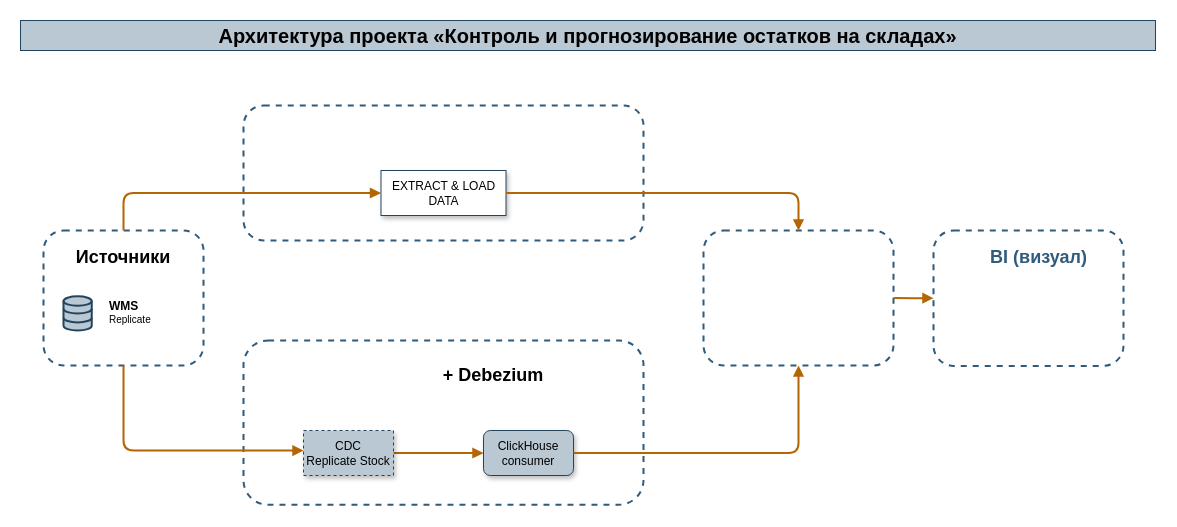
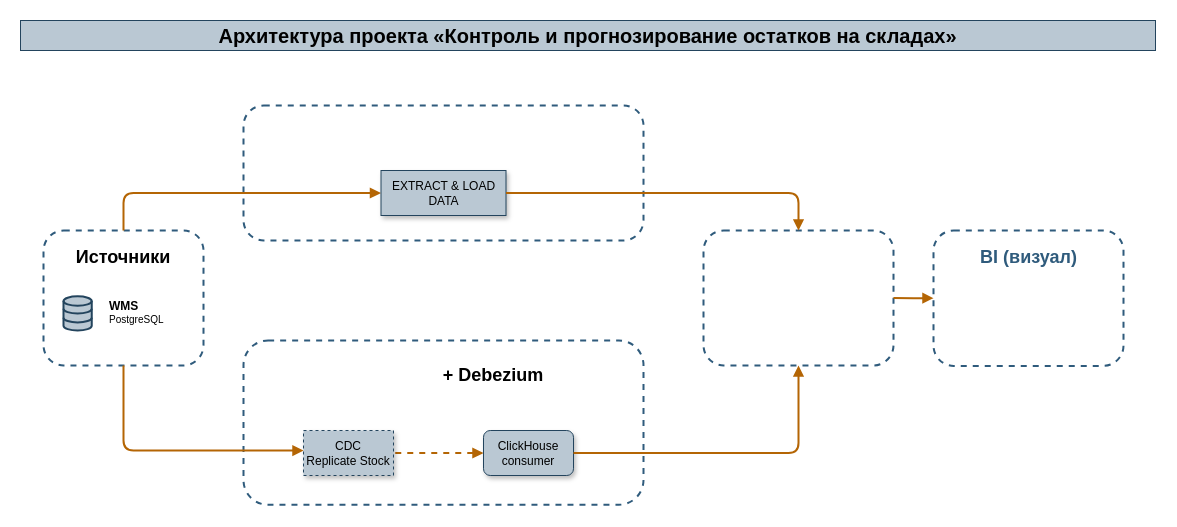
  <mxCell id="0" />
  <mxCell id="1" parent="0" />
  <mxCell id="2" value="" style="rounded=1;whiteSpace=wrap;html=1;fillColor=none;dashed=1;strokeWidth=2;strokeColor=#2f5b7c;" vertex="1" parent="1"><mxGeometry x="933" y="230" width="190" height="135.4" as="geometry" /></mxCell>
  <mxCell id="3" value="" style="rounded=1;whiteSpace=wrap;html=1;fillColor=none;dashed=1;strokeWidth=2;strokeColor=#2f5b7c;" parent="1" vertex="1"><mxGeometry x="243" y="105" width="400" height="135" as="geometry" /></mxCell>
  <mxCell id="4" value="" style="rounded=1;whiteSpace=wrap;html=1;fillColor=none;dashed=1;strokeWidth=2;strokeColor=#2f5b7c;" parent="1" vertex="1"><mxGeometry x="243" y="340" width="400" height="164.25" as="geometry" /></mxCell>
  <mxCell id="5" value="" style="rounded=1;whiteSpace=wrap;html=1;fillColor=none;dashed=1;strokeWidth=2;strokeColor=#2f5b7c;" parent="1" vertex="1"><mxGeometry x="43" y="230" width="160" height="135" as="geometry" /></mxCell>
  <mxCell id="6" value="" style="rounded=1;whiteSpace=wrap;html=1;fillColor=none;dashed=1;strokeWidth=2;strokeColor=#2f5b7c;" parent="1" vertex="1"><mxGeometry x="703" y="230" width="190" height="135" as="geometry" /></mxCell>
  <mxCell id="7" value="" style="shape=image;verticalLabelPosition=bottom;labelBackgroundColor=default;verticalAlign=top;aspect=fixed;imageAspect=0;image=https://freedommatters.in/content/images/size/w2400/2020/11/image-18.png;" parent="1" vertex="1"><mxGeometry x="949.61" y="292" width="156.78" height="40.5" as="geometry" /></mxCell>
  <mxCell id="8" value="Источники" style="text;html=1;align=center;verticalAlign=middle;whiteSpace=wrap;rounded=0;fontStyle=1;fontColor=#000000;fontSize=18;" parent="1" vertex="1"><mxGeometry x="93" y="242" width="60" height="30" as="geometry" /></mxCell>
  <mxCell id="9" value="" style="shape=image;verticalLabelPosition=bottom;labelBackgroundColor=default;verticalAlign=top;aspect=fixed;imageAspect=0;image=https://i2.wp.com/miro.medium.com/1*5V1PnKn68SvmEpXYI-3CPw.png;" parent="1" vertex="1"><mxGeometry x="333" y="350" width="99.98" height="50" as="geometry" /></mxCell>
  <mxCell id="10" value="" style="shape=image;verticalLabelPosition=bottom;labelBackgroundColor=default;verticalAlign=top;aspect=fixed;imageAspect=0;image=https://bigdataschool.ru/wp-content/uploads/2018/10/airflow_logo.png;" parent="1" vertex="1"><mxGeometry x="395.17" y="117" width="95.66" height="27.56" as="geometry" /></mxCell>
  <mxCell id="11" value="" style="edgeStyle=orthogonalEdgeStyle;rounded=1;orthogonalLoop=1;jettySize=auto;html=1;strokeColor=#b46504;strokeWidth=2;align=center;verticalAlign=middle;fontFamily=Helvetica;fontSize=11;fontColor=default;labelBackgroundColor=default;endArrow=block;endFill=1;entryX=0;entryY=0.5;entryDx=0;entryDy=0;exitX=0.5;exitY=0;exitDx=0;exitDy=0;fillColor=#fad7ac;" parent="1" source="5" target="17" edge="1"><mxGeometry relative="1" as="geometry"><mxPoint x="203.64" y="193.34" as="sourcePoint" /><mxPoint x="463" y="193.99" as="targetPoint" /></mxGeometry></mxCell>
  <mxCell id="12" value="" style="shape=image;verticalLabelPosition=bottom;labelBackgroundColor=default;verticalAlign=top;aspect=fixed;imageAspect=0;image=https://i.ytimg.com/vi/NqCcLsCFM0I/hqdefault.jpg;clipPath=inset(31.78% 0% 31.78% 0%);" parent="1" vertex="1"><mxGeometry x="736.82" y="295" width="122.35" height="33.44" as="geometry" /></mxCell>
  <mxCell id="13" value="Архитектура проекта «Контроль и прогнозирование остатков на складах»" style="text;html=1;align=center;verticalAlign=middle;whiteSpace=wrap;rounded=0;fontStyle=1;fontSize=20;fillColor=#bac8d3;strokeColor=#23445d;" parent="1" vertex="1"><mxGeometry x="20" y="20" width="1135" height="30" as="geometry" /></mxCell>
  <mxCell id="14" value="" style="html=1;verticalLabelPosition=bottom;align=center;labelBackgroundColor=#ffffff;verticalAlign=top;strokeWidth=2;strokeColor=#23445d;shadow=0;dashed=0;shape=mxgraph.ios7.icons.data;rounded=1;fontFamily=Helvetica;fontSize=8;fillColor=#bac8d3;" parent="1" vertex="1"><mxGeometry x="63" y="295.8" width="28.25" height="34.25" as="geometry" /></mxCell>
  <mxCell id="15" value="&lt;div&gt;WMS&lt;/div&gt;" style="text;html=1;align=left;verticalAlign=middle;whiteSpace=wrap;rounded=0;fontStyle=1;fontColor=#000000;fontSize=12;" parent="1" vertex="1"><mxGeometry x="107" y="295" width="60" height="21.8" as="geometry" /></mxCell>
- <mxCell id="16" value="Replicate" style="text;html=1;align=left;verticalAlign=middle;whiteSpace=wrap;rounded=0;fontStyle=0;fontColor=#000000;fontSize=10;" parent="1" vertex="1"><mxGeometry x="107" y="307.8" width="60" height="21.8" as="geometry" /></mxCell>
- <mxCell id="17" value="EXTRACT &amp;amp; LOAD&lt;div&gt;DATA&lt;/div&gt;" style="rounded=0;whiteSpace=wrap;html=1;shadow=1;fillColor=#ffffff;strokeColor=#23445d;" parent="1" vertex="1"><mxGeometry x="380.5" y="170" width="125" height="45" as="geometry" /></mxCell>
- <mxCell id="18" style="edgeStyle=orthogonalEdgeStyle;rounded=1;orthogonalLoop=1;jettySize=auto;html=1;entryX=1;entryY=0.5;entryDx=0;entryDy=0;strokeColor=#b46504;strokeWidth=2;align=center;verticalAlign=middle;fontFamily=Helvetica;fontSize=11;fontColor=default;labelBackgroundColor=default;startArrow=block;startFill=1;endArrow=none;endFill=0;fillColor=#fad7ac;exitX=0;exitY=0.5;exitDx=0;exitDy=0;" edge="1" parent="1" source="23" target="19"><mxGeometry relative="1" as="geometry"><Array as="points"><mxPoint x="443" y="453" /><mxPoint x="413" y="453" /></Array></mxGeometry></mxCell>
+ <mxCell id="16" value="PostgreSQL" style="text;html=1;align=left;verticalAlign=middle;whiteSpace=wrap;rounded=0;fontStyle=0;fontColor=#000000;fontSize=10;" parent="1" vertex="1"><mxGeometry x="107" y="307.8" width="60" height="21.8" as="geometry" /></mxCell>
+ <mxCell id="17" value="EXTRACT &amp;amp; LOAD&lt;div&gt;DATA&lt;/div&gt;" style="rounded=0;whiteSpace=wrap;html=1;shadow=1;fillColor=#bac8d3;strokeColor=#23445d;" parent="1" vertex="1"><mxGeometry x="380.5" y="170" width="125" height="45" as="geometry" /></mxCell>
+ <mxCell id="18" style="edgeStyle=orthogonalEdgeStyle;rounded=1;orthogonalLoop=1;jettySize=auto;html=1;entryX=1;entryY=0.5;entryDx=0;entryDy=0;strokeColor=#b46504;strokeWidth=2;align=center;verticalAlign=middle;fontFamily=Helvetica;fontSize=11;fontColor=default;labelBackgroundColor=default;startArrow=block;startFill=1;endArrow=none;endFill=0;fillColor=#fad7ac;exitX=0;exitY=0.5;exitDx=0;exitDy=0;dashed=1;" edge="1" parent="1" source="23" target="19"><mxGeometry relative="1" as="geometry"><Array as="points"><mxPoint x="443" y="453" /><mxPoint x="413" y="453" /></Array></mxGeometry></mxCell>
  <mxCell id="19" value="&lt;div&gt;CDC&lt;/div&gt;&lt;div&gt;Replicate Stock&lt;/div&gt;" style="rounded=0;whiteSpace=wrap;html=1;shadow=1;fillColor=#bac8d3;strokeColor=#23445d;dashed=1;" parent="1" vertex="1"><mxGeometry x="303" y="430" width="90" height="45" as="geometry" /></mxCell>
  <mxCell id="20" value="" style="edgeStyle=orthogonalEdgeStyle;rounded=1;orthogonalLoop=1;jettySize=auto;html=1;strokeColor=#b46504;strokeWidth=2;align=center;verticalAlign=middle;fontFamily=Helvetica;fontSize=11;fontColor=default;labelBackgroundColor=default;endArrow=none;endFill=0;entryX=0.5;entryY=1;entryDx=0;entryDy=0;fillColor=#fad7ac;startArrow=block;startFill=1;exitX=0.15;exitY=0.67;exitDx=0;exitDy=0;exitPerimeter=0;" parent="1" source="4" target="5" edge="1"><mxGeometry relative="1" as="geometry"><mxPoint x="318" y="396" as="sourcePoint" /><mxPoint x="202.68" y="503.517" as="targetPoint" /><Array as="points"><mxPoint x="123" y="450" /></Array></mxGeometry></mxCell>
- <mxCell id="21" value="BI (визуал)" style="text;html=1;align=center;verticalAlign=middle;whiteSpace=wrap;rounded=0;fontStyle=1;fontColor=#2f5b7c;fontSize=18;" vertex="1" parent="1"><mxGeometry x="980.5" y="242" width="115" height="30" as="geometry" /></mxCell>
+ <mxCell id="21" value="BI (визуал)" style="text;html=1;align=center;verticalAlign=middle;whiteSpace=wrap;rounded=0;fontStyle=1;fontColor=#2f5b7c;fontSize=18;" vertex="1" parent="1"><mxGeometry x="970.5" y="242" width="115" height="30" as="geometry" /></mxCell>
  <mxCell id="22" style="edgeStyle=orthogonalEdgeStyle;rounded=1;orthogonalLoop=1;jettySize=auto;html=1;entryX=0.5;entryY=0;entryDx=0;entryDy=0;strokeColor=#b46504;strokeWidth=2;align=center;verticalAlign=middle;fontFamily=Helvetica;fontSize=11;fontColor=default;labelBackgroundColor=default;endArrow=block;endFill=1;fillColor=#fad7ac;" edge="1" parent="1" source="17" target="6"><mxGeometry relative="1" as="geometry" /></mxCell>
  <mxCell id="23" value="&lt;div&gt;ClickHouse&lt;/div&gt;&lt;div&gt;consumer&lt;/div&gt;" style="whiteSpace=wrap;html=1;shadow=1;fillColor=#bac8d3;strokeColor=#23445d;rounded=1;" vertex="1" parent="1"><mxGeometry x="483" y="430" width="90" height="45" as="geometry" /></mxCell>
  <mxCell id="24" style="edgeStyle=orthogonalEdgeStyle;rounded=1;orthogonalLoop=1;jettySize=auto;html=1;entryX=0.5;entryY=1;entryDx=0;entryDy=0;strokeColor=#b46504;strokeWidth=2;align=center;verticalAlign=middle;fontFamily=Helvetica;fontSize=11;fontColor=default;labelBackgroundColor=default;endArrow=block;endFill=1;fillColor=#fad7ac;exitX=1;exitY=0.5;exitDx=0;exitDy=0;" edge="1" parent="1" source="23" target="6"><mxGeometry relative="1" as="geometry"><mxPoint x="688.01" y="460" as="sourcePoint" /><mxPoint x="980.01" y="497" as="targetPoint" /></mxGeometry></mxCell>
  <mxCell id="25" style="edgeStyle=orthogonalEdgeStyle;rounded=1;orthogonalLoop=1;jettySize=auto;html=1;entryX=1;entryY=0.5;entryDx=0;entryDy=0;strokeColor=#b46504;strokeWidth=2;align=center;verticalAlign=middle;fontFamily=Helvetica;fontSize=11;fontColor=default;labelBackgroundColor=default;startArrow=block;startFill=1;endArrow=none;endFill=0;fillColor=#fad7ac;exitX=0;exitY=0.5;exitDx=0;exitDy=0;" edge="1" parent="1" source="2" target="6"><mxGeometry relative="1" as="geometry"><mxPoint x="973" y="410" as="sourcePoint" /><mxPoint x="883" y="410" as="targetPoint" /><Array as="points"><mxPoint x="923" y="298" /><mxPoint x="923" y="298" /></Array></mxGeometry></mxCell>
  <mxCell id="26" value="+ Debezium" style="text;html=1;align=center;verticalAlign=middle;whiteSpace=wrap;rounded=0;fontStyle=1;fontColor=#000000;fontSize=18;" vertex="1" parent="1"><mxGeometry x="432.98" y="360" width="120" height="30" as="geometry" /></mxCell>
